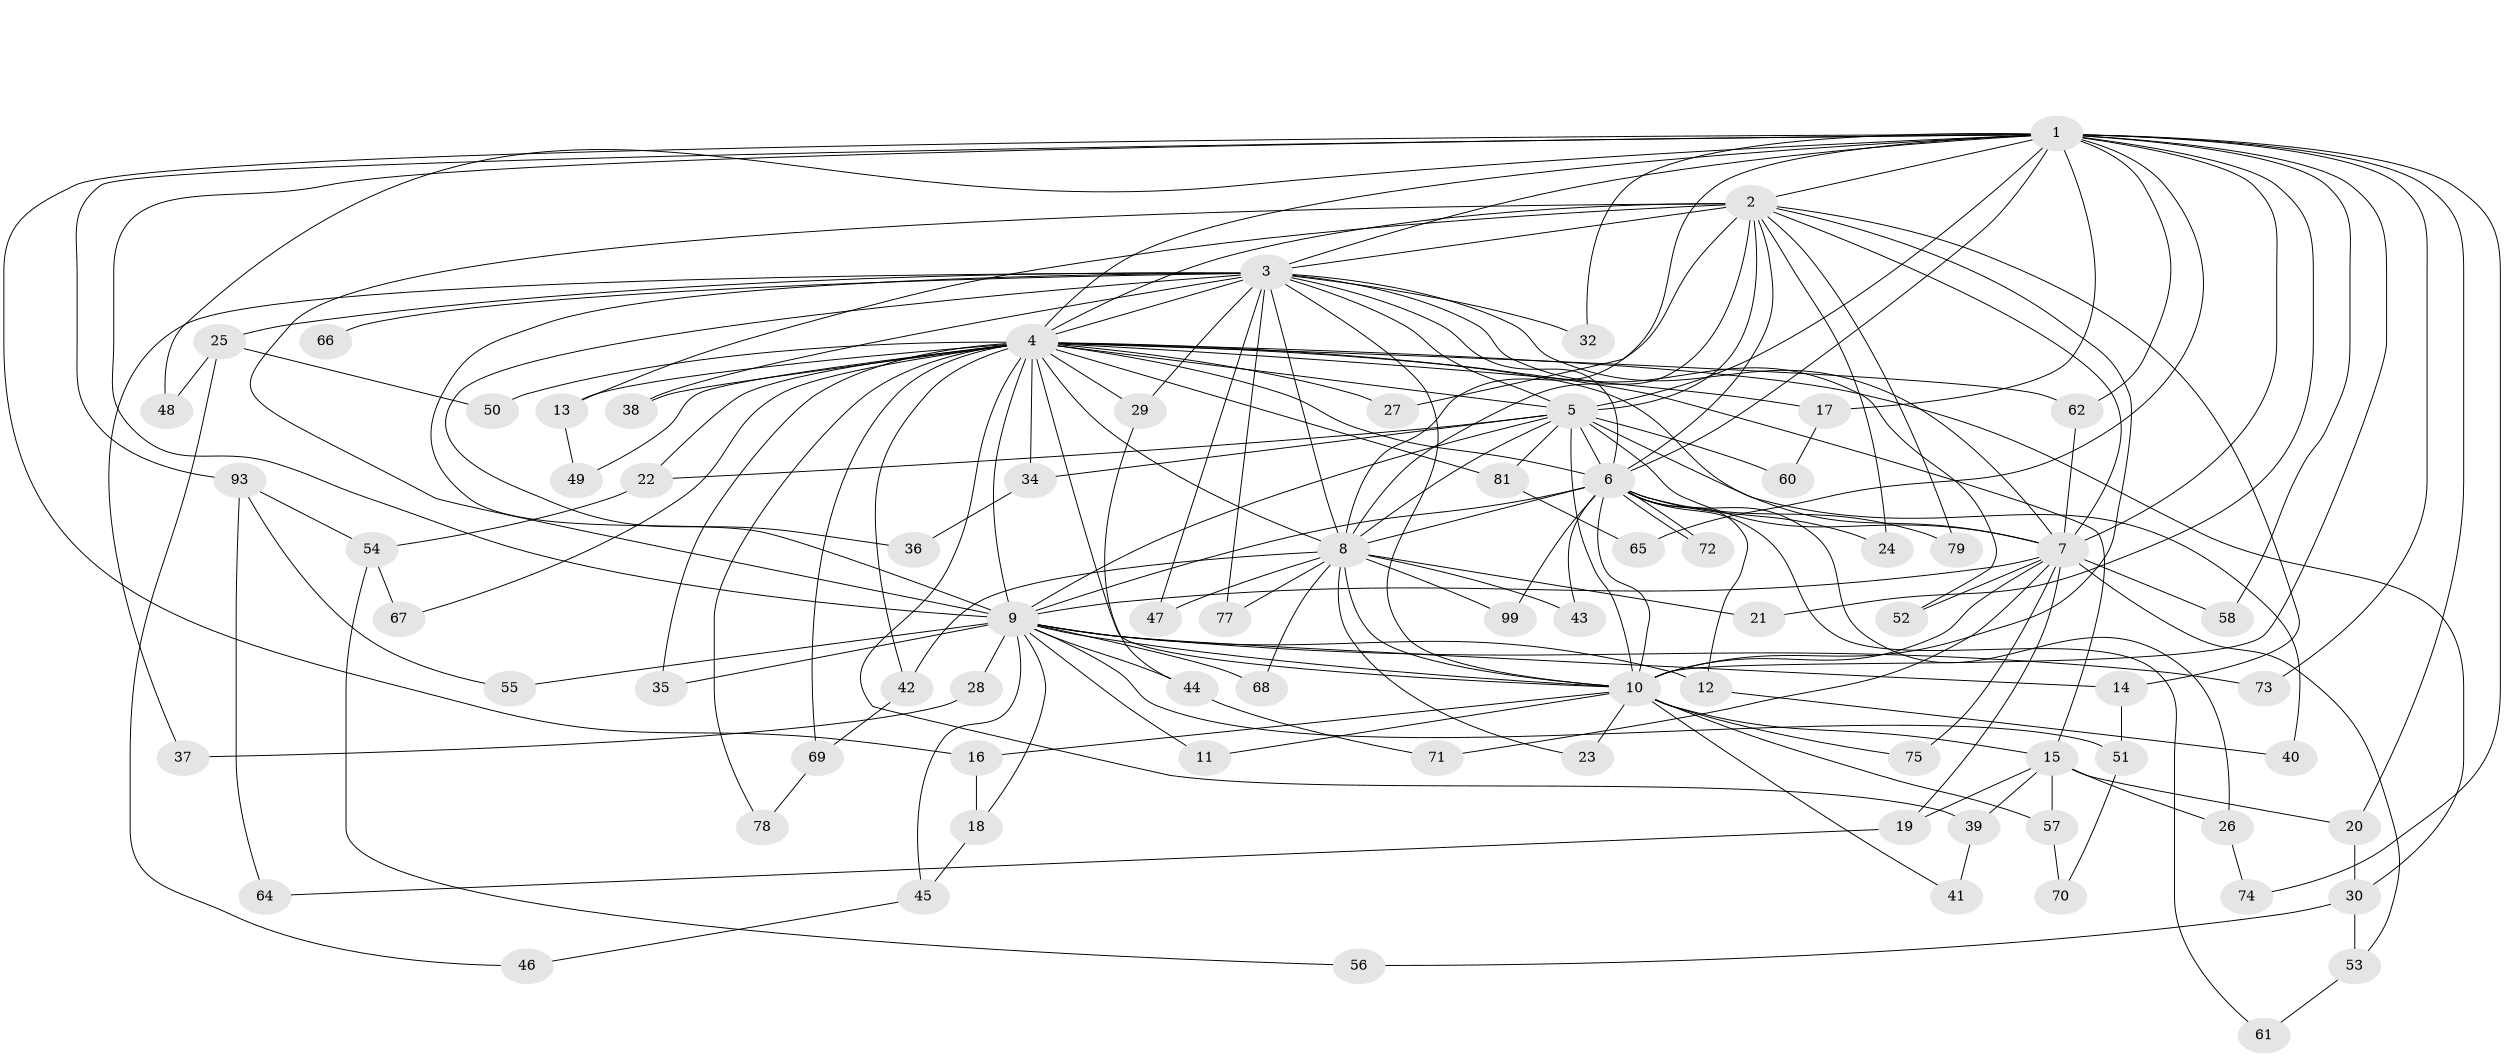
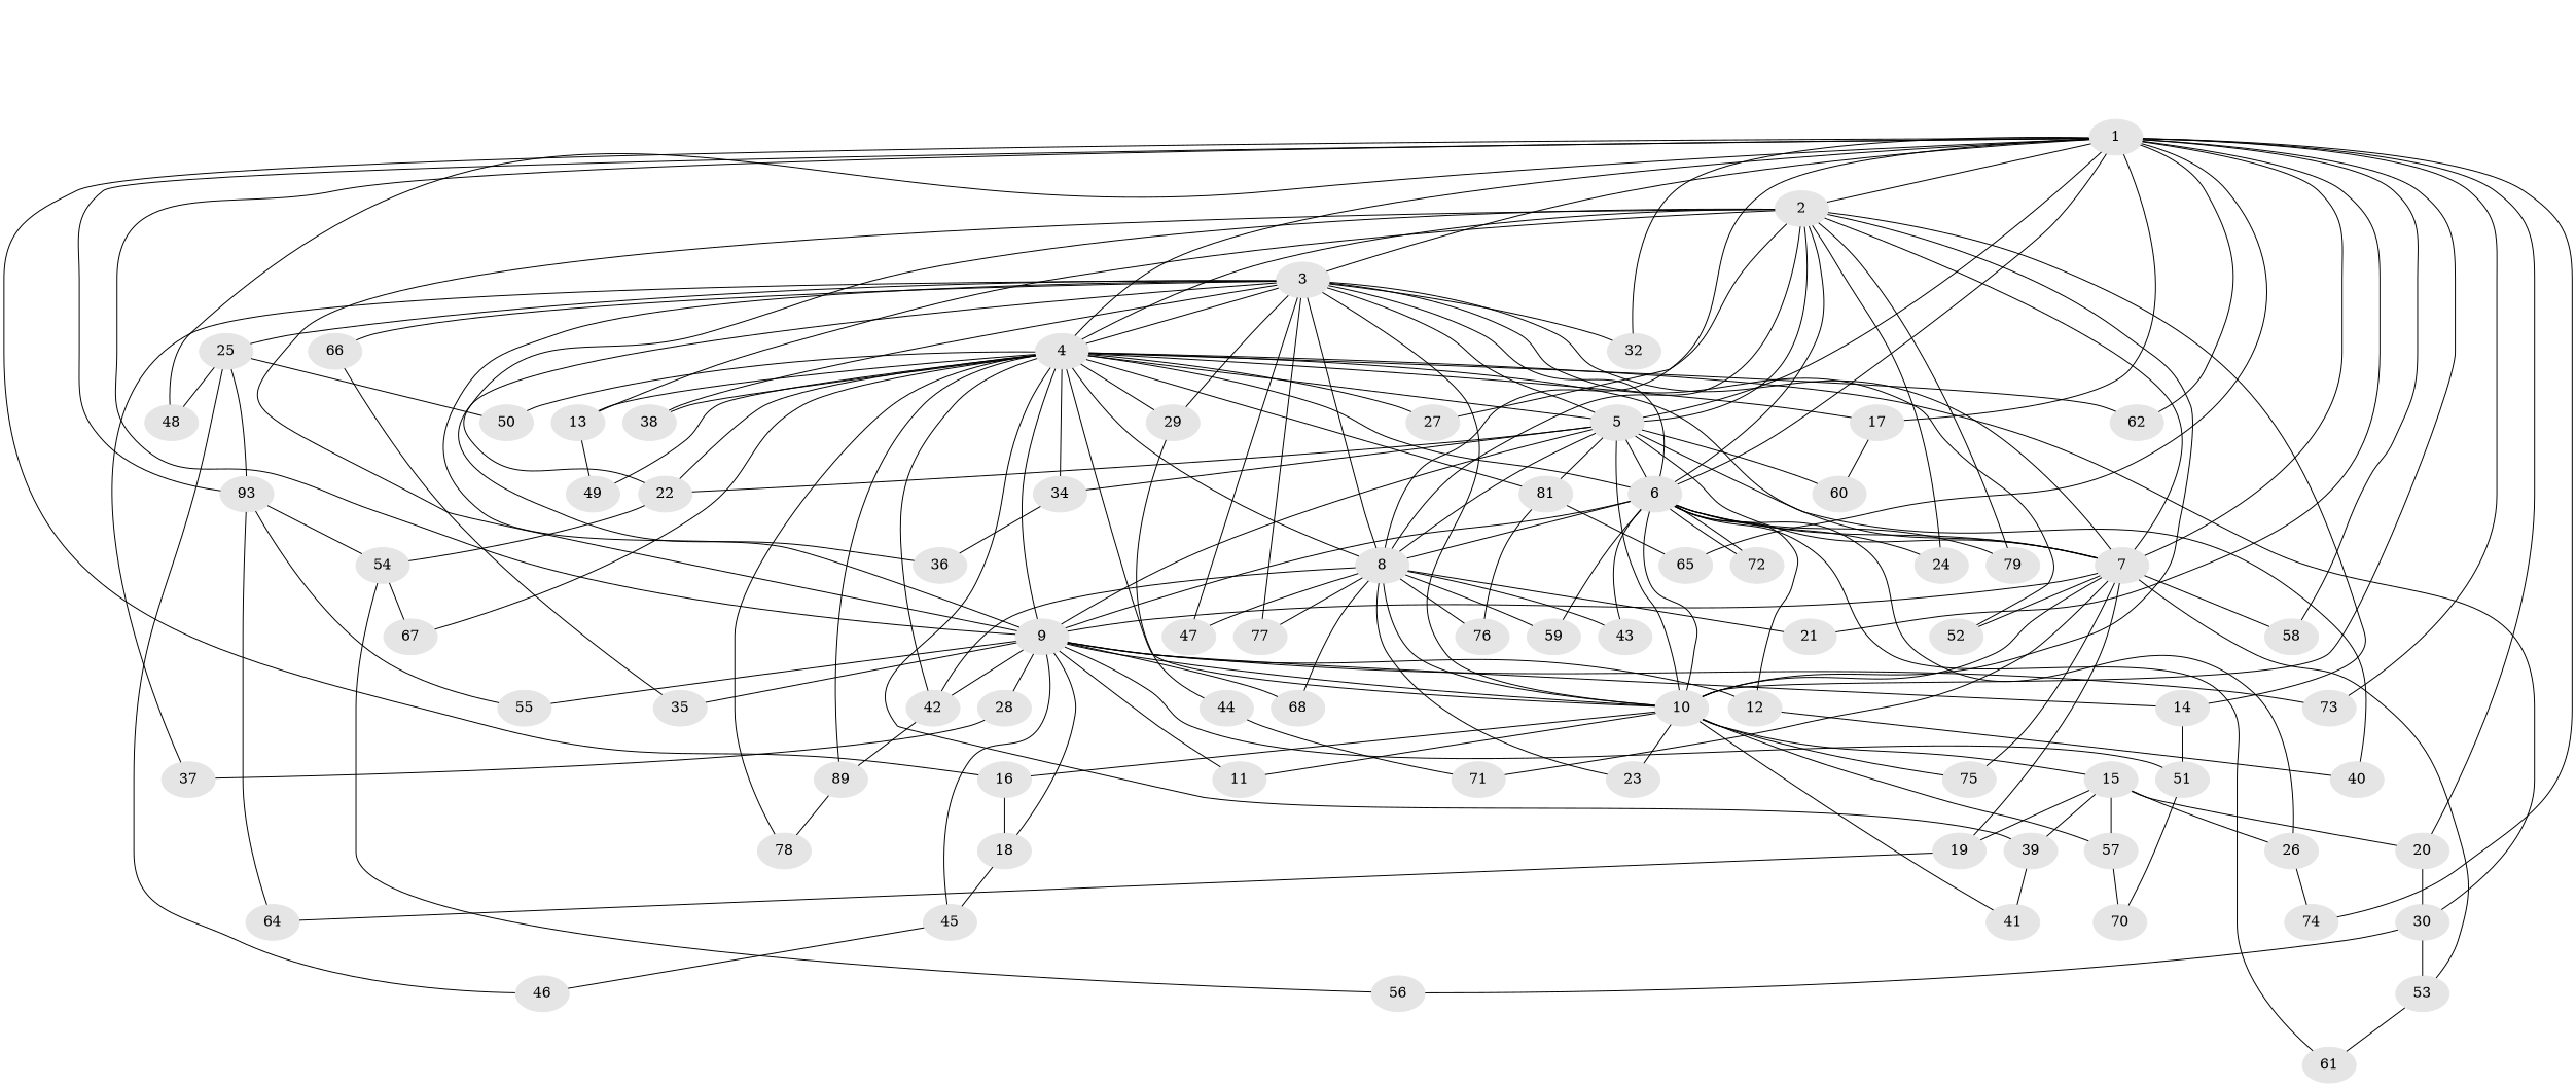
  graph {
    node [color=gray90 style=filled]
    1
    2
    3
    4
    5
    6
    7
    8
    9
    10
    16
    17
    20
    21
    32
    n16 [label=93]
    48
    58
    62
    65
    73
    74
    13
    14
    24
    27
    79
    25
    29
    36
    37
    38
    47
    52
    66
    77
    15
    22
    30
    n40 [label=81]
    34
    35
    39
    42
    49
    50
    67
-   69
+   69 [label=89]
    78
    40
    60
    12
    26
    43
-   59 [label=99]
+   59
    61
    72
    19
    53
    71
    75
    23
    68
+   76
    11
    18
    28
    44
    45
    51
    55
    41
    57
    64
    54
    46
    56
    70
    1 -- 2
    1 -- 3
    1 -- 4
    1 -- 5
    1 -- 6
    1 -- 7
    1 -- 8
    1 -- 9
    1 -- 10
    1 -- 16
    1 -- 17
    1 -- 20
    1 -- 21
    1 -- 32
    1 -- n16
    1 -- 48
    1 -- 58
    1 -- 62
    1 -- 65
    1 -- 73
    1 -- 74
-   2 -- 3
+   2 -- 22
    2 -- 4
    2 -- 5
    2 -- 6
    2 -- 7
    2 -- 8
    2 -- 9
    2 -- 10
    2 -- 13
    2 -- 14
    2 -- 24
    2 -- 27
    2 -- 79
    3 -- 4
    3 -- 5
    3 -- 6
    3 -- 7
    3 -- 8
    3 -- 9
    3 -- 10
    3 -- 32
    3 -- 25
    3 -- 29
    3 -- 36
    3 -- 37
    3 -- 38
    3 -- 47
    3 -- 52
    3 -- 66
    3 -- 77
    4 -- 5
    4 -- 6
    4 -- 7
    4 -- 8
    4 -- 9
    4 -- 10
    4 -- 17
    4 -- 62
    4 -- 13
    4 -- 27
    4 -- 29
    4 -- 38
-   4 -- 15
    4 -- 22
    4 -- 30
    4 -- n40
    4 -- 34
-   4 -- 35
+   66 -- 35
    4 -- 39
    4 -- 42
    4 -- 49
    4 -- 50
    4 -- 67
    4 -- 69
    4 -- 78
    5 -- 6
    5 -- 7
    5 -- 8
    5 -- 9
    5 -- 10
    5 -- 22
    5 -- n40
    5 -- 34
    5 -- 40
    5 -- 60
-   62 -- 7
+   6 -- 7
    6 -- 8
    6 -- 9
    6 -- 10
    6 -- 24
    6 -- 79
    6 -- 12
    6 -- 26
    6 -- 43
    6 -- 59
    6 -- 61
    6 -- 72
    6 -- 72
    7 -- 9
    7 -- 10
    7 -- 58
    7 -- 52
    7 -- 19
    7 -- 53
    7 -- 71
    7 -- 75
    8 -- 10
    8 -- 21
    8 -- 47
    8 -- 77
    8 -- 42
    8 -- 43
    8 -- 59
    8 -- 23
    8 -- 68
+   8 -- 76
    9 -- 10
    9 -- 73
    9 -- 14
    9 -- 35
    9 -- 12
    9 -- 68
    9 -- 11
    9 -- 18
    9 -- 28
-   9 -- 44
+   9 -- 42
    9 -- 45
    9 -- 51
    9 -- 55
    10 -- 16
    10 -- 15
    10 -- 75
    10 -- 23
    10 -- 11
    10 -- 41
    10 -- 57
    16 -- 18
    17 -- 60
    20 -- 30
    n16 -- 55
    n16 -- 64
    n16 -- 54
    13 -- 49
    14 -- 51
+   25 -- n16
    25 -- 48
    25 -- 50
    25 -- 46
    29 -- 44
    15 -- 20
    15 -- 39
    15 -- 26
    15 -- 19
    15 -- 57
    22 -- 54
    30 -- 53
    30 -- 56
    n40 -- 65
+   n40 -- 76
    34 -- 36
    39 -- 41
    42 -- 69
    69 -- 78
    12 -- 40
    26 -- 74
    19 -- 64
    53 -- 61
    18 -- 45
    28 -- 37
    44 -- 71
    45 -- 46
    51 -- 70
    57 -- 70
    54 -- 67
    54 -- 56
  }
